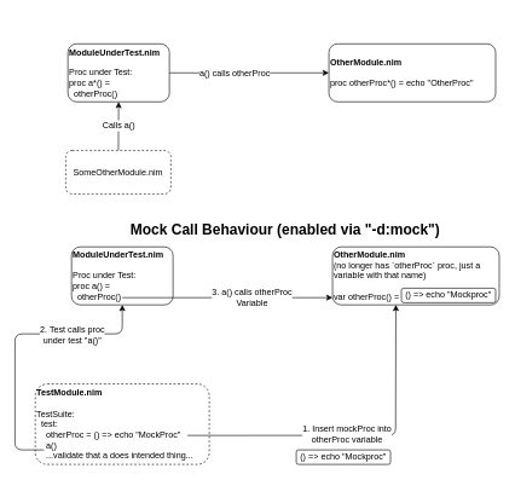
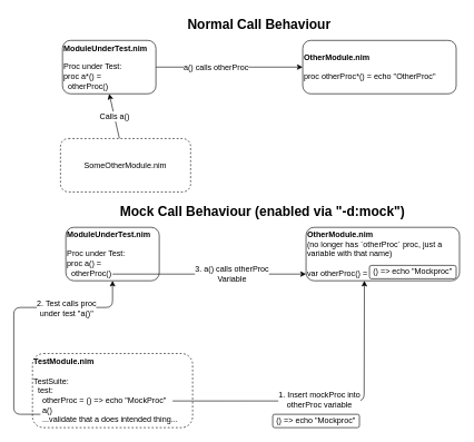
  <mxCell id="0" />
  <mxCell id="1" parent="0" />
  <mxCell id="2" value="&lt;b&gt;&lt;font style=&quot;font-size: 20px&quot;&gt;Mock Call Behaviour (enabled via &quot;-d:mock&quot;)&lt;/font&gt;&lt;/b&gt;" style="text;html=1;strokeColor=none;fillColor=none;align=center;verticalAlign=middle;whiteSpace=wrap;rounded=0;" vertex="1" parent="1"><mxGeometry x="103" y="300" width="580" height="30" as="geometry" /></mxCell>
  <mxCell id="3" value="&lt;div style=&quot;text-align: center&quot;&gt;&lt;span&gt;&lt;b&gt;ModuleUnderTest.nim&lt;/b&gt;&lt;/span&gt;&lt;/div&gt;&lt;div style=&quot;text-align: center&quot;&gt;&lt;span&gt;&lt;br&gt;&lt;/span&gt;&lt;/div&gt;&lt;span&gt;&lt;div&gt;&lt;span&gt;Proc under Test:&lt;/span&gt;&lt;/div&gt;&lt;/span&gt;&lt;div&gt;proc a() =&amp;nbsp;&lt;/div&gt;&lt;div&gt;&amp;nbsp; otherProc()&lt;/div&gt;" style="rounded=1;whiteSpace=wrap;html=1;align=left;" vertex="1" parent="1"><mxGeometry x="98" y="340" width="140" height="80" as="geometry" /></mxCell>
  <mxCell id="4" value="&lt;div&gt;&lt;span&gt;&lt;b&gt;OtherModule.nim&lt;/b&gt;&lt;/span&gt;&lt;/div&gt;&lt;div&gt;&lt;span&gt;(no longer has `otherProc` proc, just a variable with that name)&lt;/span&gt;&lt;/div&gt;&lt;div&gt;&lt;span&gt;&lt;br&gt;&lt;/span&gt;&lt;/div&gt;&lt;div&gt;&lt;span&gt;var otherProc() = () =&amp;gt;&amp;nbsp;&lt;/span&gt;&lt;span&gt;echo &quot;OtherProc&quot;&lt;/span&gt;&lt;br&gt;&lt;/div&gt;" style="rounded=1;whiteSpace=wrap;html=1;align=left;" vertex="1" parent="1"><mxGeometry x="458" y="340" width="230" height="80" as="geometry" /></mxCell>
  <mxCell id="5" value="() =&amp;gt; echo &quot;Mockproc&quot;" style="rounded=1;whiteSpace=wrap;html=1;fontSize=12;" vertex="1" parent="1"><mxGeometry x="553" y="397" width="130" height="20" as="geometry" /></mxCell>
  <mxCell id="6" value="&lt;b&gt;TestModule.nim&lt;br&gt;&lt;/b&gt;&lt;br&gt;TestSuite:&lt;br&gt;&amp;nbsp; test:&lt;br&gt;&amp;nbsp; &amp;nbsp; otherProc = () =&amp;gt; echo &quot;MockProc&quot;&lt;br&gt;&amp;nbsp; &amp;nbsp; a()&lt;br&gt;&amp;nbsp; &amp;nbsp; ...validate that a does intended thing..." style="rounded=1;whiteSpace=wrap;html=1;fontSize=12;align=left;dashed=1;" vertex="1" parent="1"><mxGeometry x="48" y="529" width="240" height="111" as="geometry" /></mxCell>
  <mxCell id="7" value="() =&amp;gt; echo &quot;Mockproc&quot;" style="rounded=1;whiteSpace=wrap;html=1;fontSize=12;" vertex="1" parent="1"><mxGeometry x="408" y="620" width="130" height="20" as="geometry" /></mxCell>
  <mxCell id="8" style="edgeStyle=none;html=1;entryX=0.38;entryY=1;entryDx=0;entryDy=0;exitX=0.875;exitY=0.64;exitDx=0;exitDy=0;exitPerimeter=0;entryPerimeter=0;" edge="1" parent="1" source="6" target="4"><mxGeometry relative="1" as="geometry"><mxPoint x="168" y="420" as="targetPoint" /><mxPoint x="198" y="481.429" as="sourcePoint" /><Array as="points"><mxPoint x="545" y="600" /></Array></mxGeometry></mxCell>
  <mxCell id="9" value="1. Insert mockProc into&lt;br&gt;otherProc variable" style="edgeLabel;html=1;align=center;verticalAlign=middle;resizable=0;points=[];fontSize=12;" vertex="1" connectable="0" parent="8"><mxGeometry x="-0.058" y="2" relative="1" as="geometry"><mxPoint as="offset" /></mxGeometry></mxCell>
  <mxCell id="10" value="" style="edgeStyle=none;html=1;fontSize=12;entryX=0.5;entryY=1;entryDx=0;entryDy=0;exitX=0.05;exitY=0.82;exitDx=0;exitDy=0;exitPerimeter=0;" edge="1" parent="1" source="6" target="3"><mxGeometry relative="1" as="geometry"><mxPoint x="59.92" y="566.024" as="sourcePoint" /><mxPoint x="160" y="420" as="targetPoint" /><Array as="points"><mxPoint x="20" y="620" /><mxPoint x="20" y="460" /><mxPoint x="168" y="460" /></Array></mxGeometry></mxCell>
  <mxCell id="11" value="2. Test calls proc &lt;br&gt;under test &quot;a()&quot;" style="edgeLabel;html=1;align=center;verticalAlign=middle;resizable=0;points=[];fontSize=12;" vertex="1" connectable="0" parent="10"><mxGeometry x="-0.358" relative="1" as="geometry"><mxPoint x="78" y="-74" as="offset" /></mxGeometry></mxCell>
+ <mxCell id="12" value="&lt;b&gt;&lt;font style=&quot;font-size: 20px&quot;&gt;Normal Call Behaviour&lt;/font&gt;&lt;/b&gt;" style="text;html=1;strokeColor=none;fillColor=none;align=center;verticalAlign=middle;whiteSpace=wrap;rounded=0;" vertex="1" parent="1"><mxGeometry x="98" y="20" width="580" height="30" as="geometry" /></mxCell>
  <mxCell id="13" style="edgeStyle=none;html=1;entryX=0;entryY=0.5;entryDx=0;entryDy=0;fontSize=12;" edge="1" parent="1" source="15" target="16"><mxGeometry relative="1" as="geometry" /></mxCell>
  <mxCell id="14" value="a() calls otherProc" style="edgeLabel;html=1;align=center;verticalAlign=middle;resizable=0;points=[];fontSize=12;" vertex="1" connectable="0" parent="13"><mxGeometry x="-0.494" relative="1" as="geometry"><mxPoint x="33" as="offset" /></mxGeometry></mxCell>
  <mxCell id="15" value="&lt;div style=&quot;text-align: center&quot;&gt;&lt;span&gt;&lt;b&gt;ModuleUnderTest.nim&lt;/b&gt;&lt;/span&gt;&lt;/div&gt;&lt;div style=&quot;text-align: center&quot;&gt;&lt;span&gt;&lt;br&gt;&lt;/span&gt;&lt;/div&gt;&lt;span&gt;&lt;div&gt;&lt;span&gt;Proc under Test:&lt;/span&gt;&lt;/div&gt;&lt;/span&gt;&lt;div&gt;proc a*() =&amp;nbsp;&lt;/div&gt;&lt;div&gt;&amp;nbsp; otherProc()&lt;/div&gt;" style="rounded=1;whiteSpace=wrap;html=1;align=left;" vertex="1" parent="1"><mxGeometry x="93" y="60" width="140" height="80" as="geometry" /></mxCell>
  <mxCell id="16" value="&lt;div&gt;&lt;span&gt;&lt;b&gt;OtherModule.nim&lt;/b&gt;&lt;/span&gt;&lt;/div&gt;&lt;div&gt;&lt;span&gt;&lt;br&gt;&lt;/span&gt;&lt;/div&gt;&lt;div&gt;&lt;span&gt;proc otherProc*() = &lt;/span&gt;&lt;span&gt;echo &quot;OtherProc&quot;&lt;/span&gt;&lt;br&gt;&lt;/div&gt;" style="rounded=1;whiteSpace=wrap;html=1;align=left;" vertex="1" parent="1"><mxGeometry x="453" y="60" width="230" height="80" as="geometry" /></mxCell>
  <mxCell id="17" value="Calls a()" style="edgeStyle=none;html=1;entryX=0.5;entryY=1;entryDx=0;entryDy=0;fontSize=12;" edge="1" parent="1" source="18" target="15"><mxGeometry relative="1" as="geometry" /></mxCell>
- <mxCell id="18" value="SomeOtherModule.nim" style="rounded=1;whiteSpace=wrap;html=1;fontSize=12;dashed=1;" vertex="1" parent="1"><mxGeometry x="90" y="207" width="145" height="60" as="geometry" /></mxCell>
+ <mxCell id="18" value="SomeOtherModule.nim" style="rounded=1;whiteSpace=wrap;html=1;fontSize=12;dashed=1;" vertex="1" parent="1"><mxGeometry x="90" y="207" width="195" height="80" as="geometry" /></mxCell>
  <mxCell id="19" style="edgeStyle=none;html=1;entryX=0;entryY=0.875;entryDx=0;entryDy=0;fontSize=12;exitX=0.5;exitY=0.875;exitDx=0;exitDy=0;exitPerimeter=0;entryPerimeter=0;" edge="1" parent="1" source="3" target="4"><mxGeometry relative="1" as="geometry" /></mxCell>
  <mxCell id="20" value="3. a() calls otherProc&lt;br&gt;Variable" style="edgeLabel;html=1;align=center;verticalAlign=middle;resizable=0;points=[];fontSize=12;" vertex="1" connectable="0" parent="19"><mxGeometry x="-0.494" relative="1" as="geometry"><mxPoint x="105" y="-1" as="offset" /></mxGeometry></mxCell>
